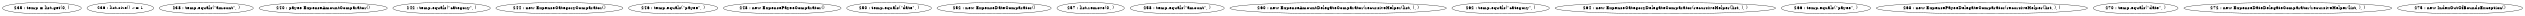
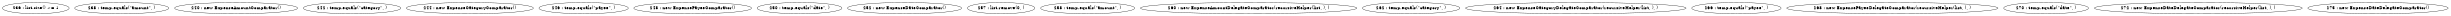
  digraph {
-   "235 : temp = list.get(0, )"
    "236 : list.size() <= 1"
    "238 : temp.equals(\"amount\", )"
-   "240 : new ExpenseAmountComparator()" [label="240 : payee ExpenseAmountComparator()"]
+   "240 : new ExpenseAmountComparator()"
    "242 : temp.equals(\"category\", )"
    "244 : new ExpenseCategoryComparator()"
    "246 : temp.equals(\"payee\", )"
    "248 : new ExpensePayeeComparator()"
    "250 : temp.equals(\"date\", )"
    "252 : new ExpenseDateComparator()"
    "257 : list.remove(0, )"
    "258 : temp.equals(\"amount\", )"
    "260 : new ExpenseAmountDelegateComparator(recursiveHelper(list, ), )"
    "262 : temp.equals(\"category\", )"
    "264 : new ExpenseCategoryDelegateComparator(recursiveHelper(list, ), )"
    "266 : temp.equals(\"payee\", )"
    "268 : new ExpensePayeeDelegateComparator(recursiveHelper(list, ), )"
    "270 : temp.equals(\"date\", )"
    "272 : new ExpenseDateDelegateComparator(recursiveHelper(list, ), )"
-   "275 : new IndexOutOfBoundsException()"
+   "275 : new IndexOutOfBoundsException()" [label="275 : new ExpenseDateDelegateComparator()"]
  }
